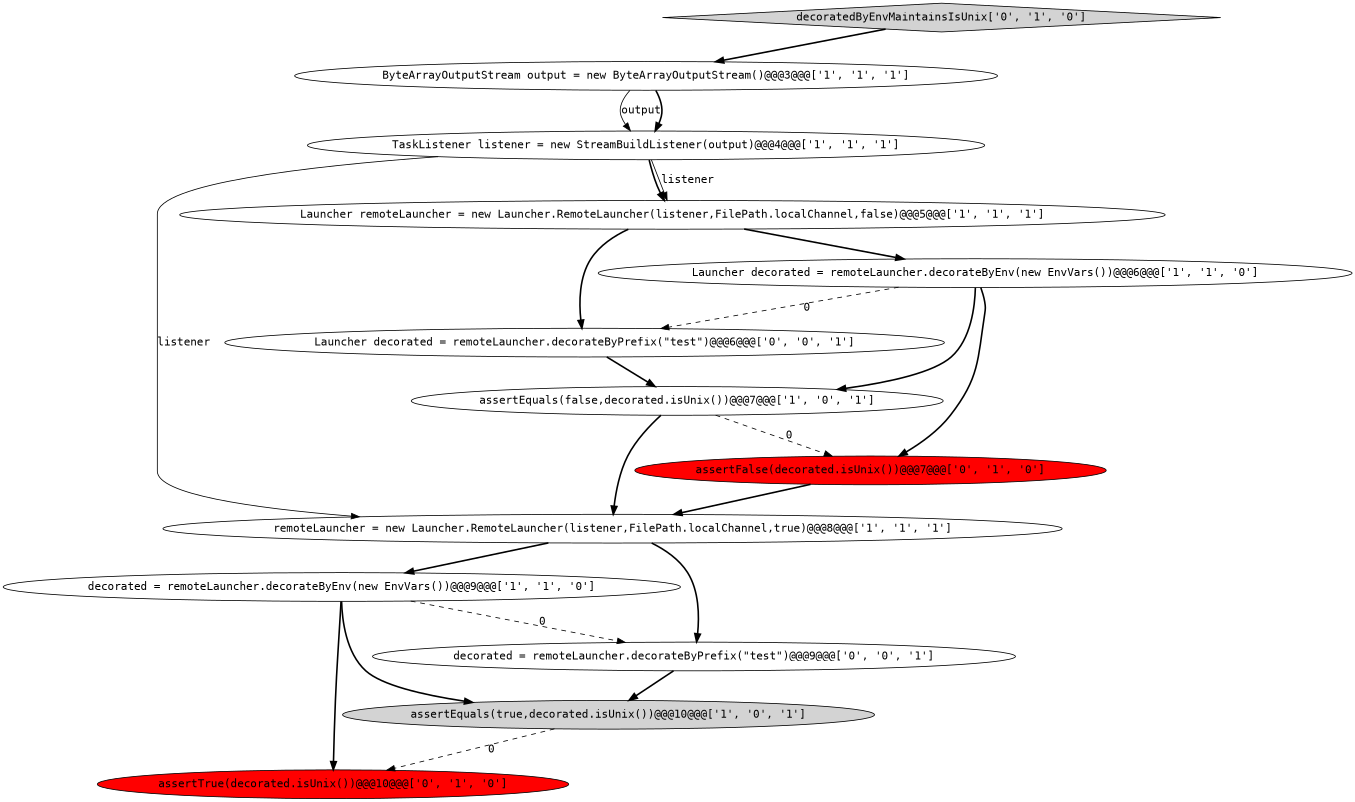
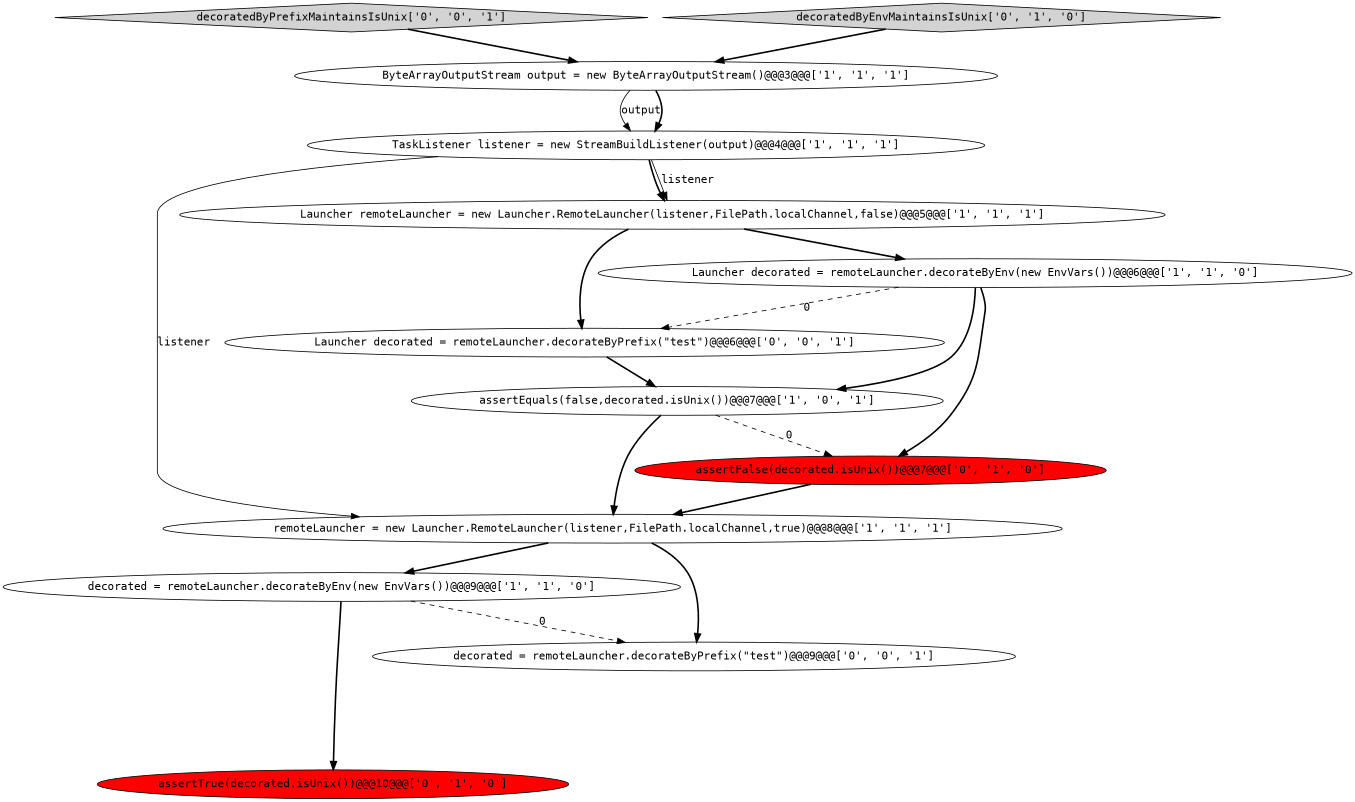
  digraph {
    fontname="DejaVu Sans Mono"
    node [fillcolor=white fontname="DejaVu Sans Mono" shape=ellipse style=filled]
    edge [fontname="DejaVu Sans Mono" style=bold]
    n1 [label="assertEquals(false,decorated.isUnix())@@@7@@@['1', '0', '1']"]
    n2 [fillcolor=red label="assertFalse(decorated.isUnix())@@@7@@@['0', '1', '0']"]
    n3 [label="remoteLauncher = new Launcher.RemoteLauncher(listener,FilePath.localChannel,true)@@@8@@@['1', '1', '1']"]
    n4 [label="decorated = remoteLauncher.decorateByEnv(new EnvVars())@@@9@@@['1', '1', '0']"]
    n5 [label="decorated = remoteLauncher.decorateByPrefix(\"test\")@@@9@@@['0', '0', '1']"]
    n6 [label="ByteArrayOutputStream output = new ByteArrayOutputStream()@@@3@@@['1', '1', '1']"]
    n7 [label="TaskListener listener = new StreamBuildListener(output)@@@4@@@['1', '1', '1']"]
    n8 [label="Launcher remoteLauncher = new Launcher.RemoteLauncher(listener,FilePath.localChannel,false)@@@5@@@['1', '1', '1']"]
    n9 [label="Launcher decorated = remoteLauncher.decorateByEnv(new EnvVars())@@@6@@@['1', '1', '0']"]
    n10 [label="Launcher decorated = remoteLauncher.decorateByPrefix(\"test\")@@@6@@@['0', '0', '1']"]
    n11 [fillcolor=red label="assertTrue(decorated.isUnix())@@@10@@@['0', '1', '0']"]
-   n12 [fillcolor=lightgray label="assertEquals(true,decorated.isUnix())@@@10@@@['1', '0', '1']"]
+   n13 [fillcolor=lightgray label="decoratedByPrefixMaintainsIsUnix['0', '0', '1']" shape=diamond]
    n14 [fillcolor=lightgray label="decoratedByEnvMaintainsIsUnix['0', '1', '0']" shape=diamond]
    n1 -> n2 [label=0 style=dashed]
    n1 -> n3
    n2 -> n3
    n3 -> n4
    n3 -> n5
    n4 -> n5 [label=0 style=dashed]
    n4 -> n11
-   n4 -> n12
-   n5 -> n12
    n6 -> n7 [label=output style=solid]
    n6 -> n7
    n7 -> n3 [label=listener style=solid]
    n7 -> n8
    n7 -> n8 [label=listener style=solid]
    n8 -> n9
    n8 -> n10
    n9 -> n1
    n9 -> n2
    n9 -> n10 [label=0 style=dashed]
    n10 -> n1
-   n12 -> n11 [label=0 style=dashed]
+   n13 -> n6
    n14 -> n6
  }
